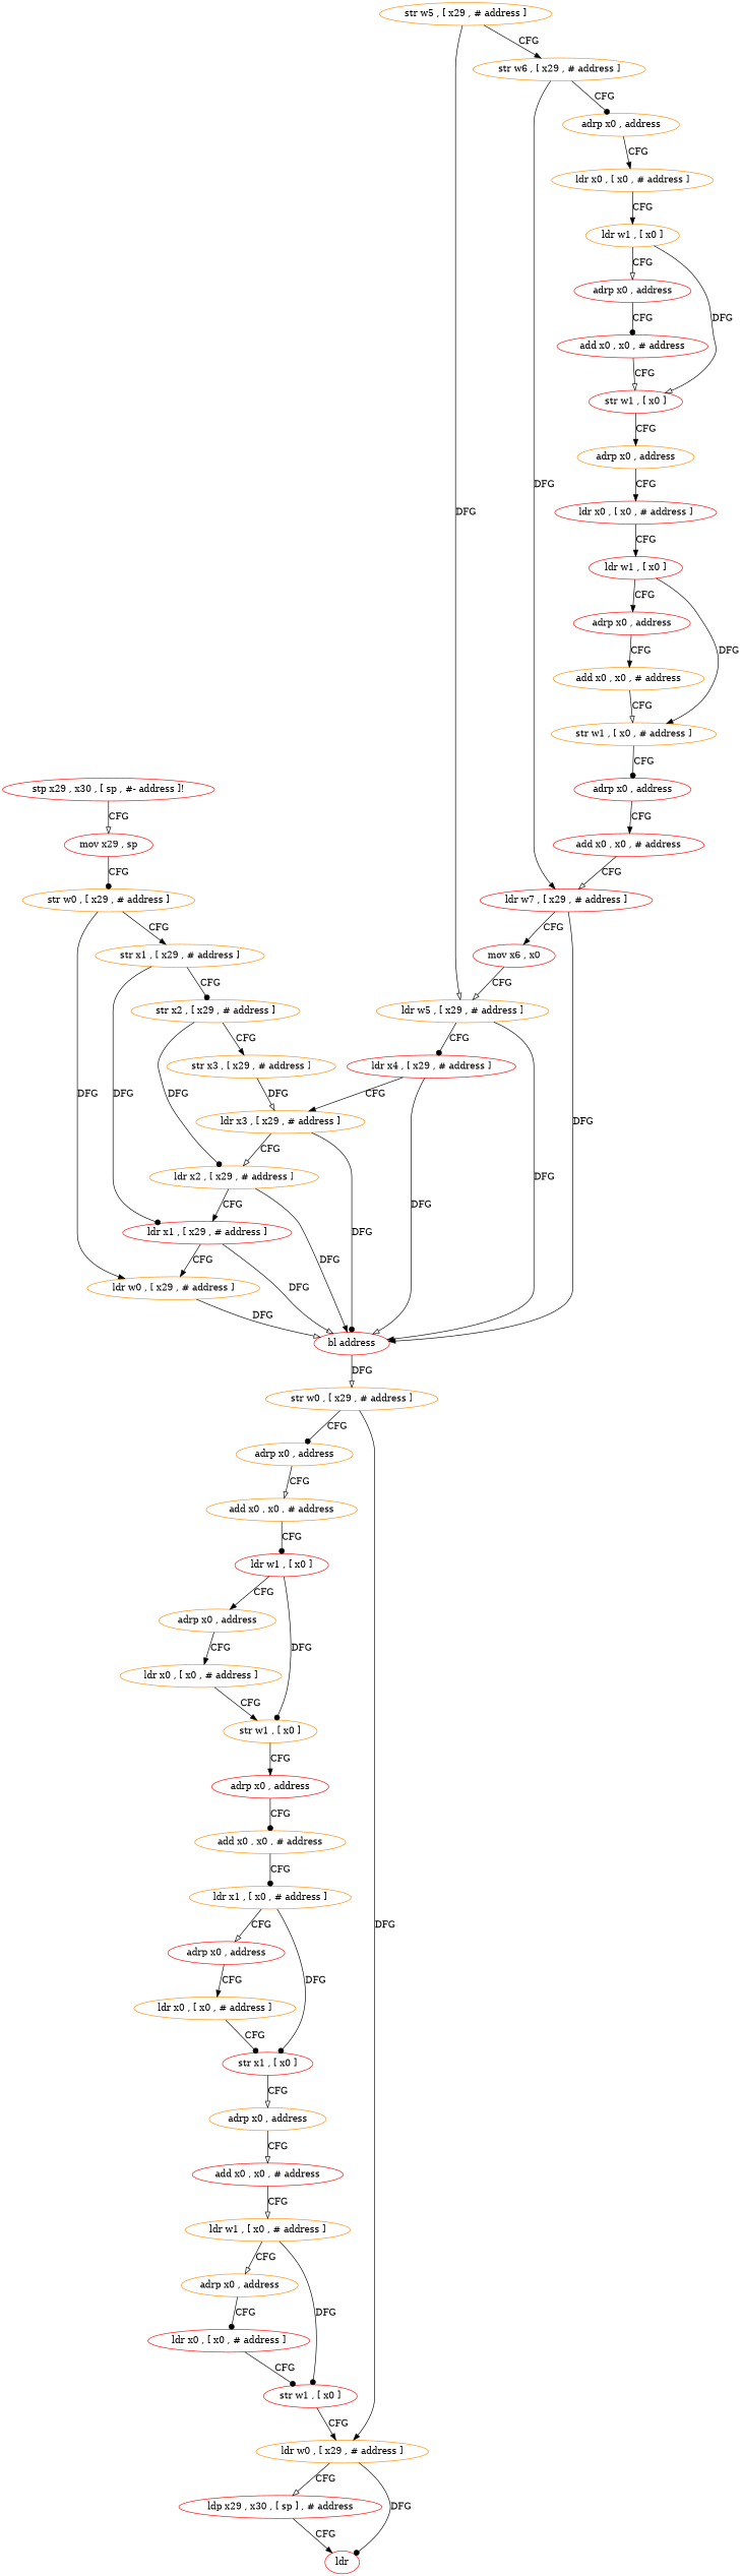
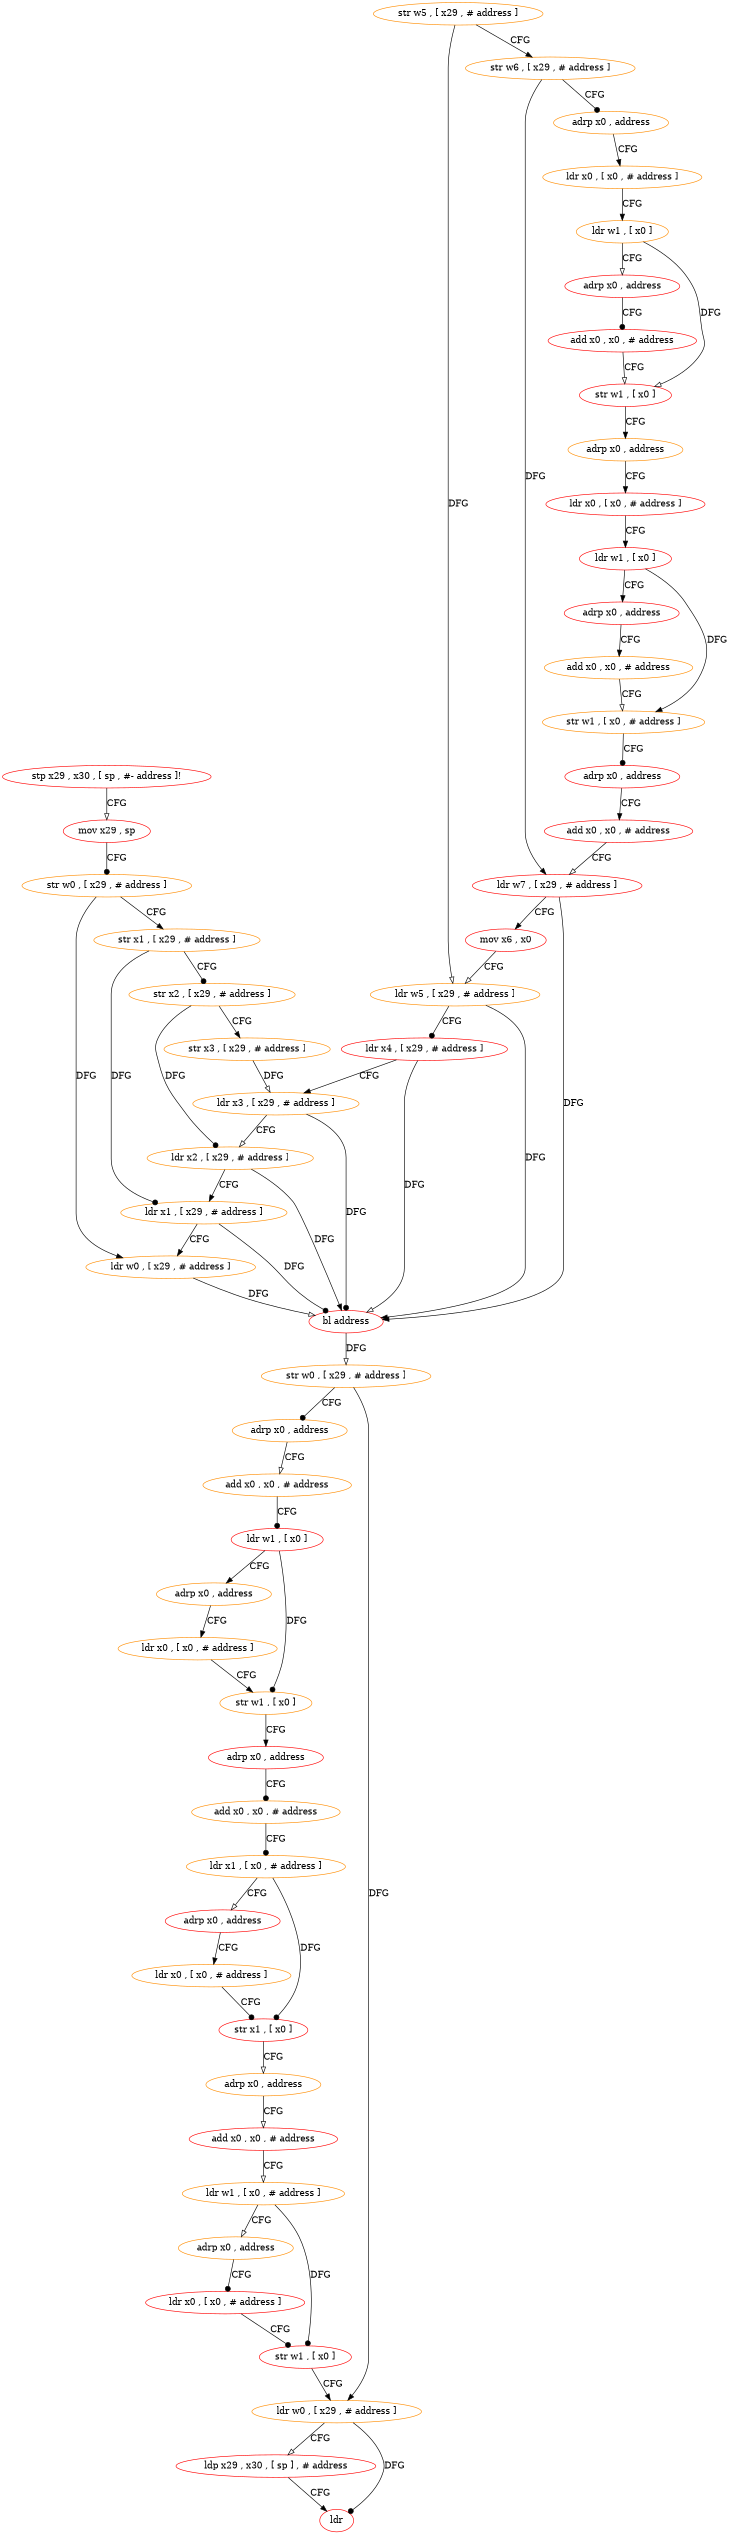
  digraph {
    node [color=darkorange]
    edge [arrowhead=normal]
    n1 [color=red label="stp x29 , x30 , [ sp , #- address ]!"]
    n2 [color=red label="mov x29 , sp"]
    n3 [label="str w0 , [ x29 , # address ]"]
    n4 [label="str x1 , [ x29 , # address ]"]
    n5 [label="ldr w0 , [ x29 , # address ]"]
    n6 [label="str x2 , [ x29 , # address ]"]
-   n7 [color=red label="ldr x1 , [ x29 , # address ]"]
+   n7 [label="ldr x1 , [ x29 , # address ]"]
    n8 [color=red label="bl address"]
    n9 [label="str x3 , [ x29 , # address ]"]
    n10 [label="ldr x2 , [ x29 , # address ]"]
    n11 [label="ldr x3 , [ x29 , # address ]"]
    n12 [label="str w5 , [ x29 , # address ]"]
    n13 [label="str w6 , [ x29 , # address ]"]
    n14 [label="ldr w5 , [ x29 , # address ]"]
    n15 [color=red label="ldr x4 , [ x29 , # address ]"]
    n16 [label="adrp x0 , address"]
    n17 [color=red label="ldr w7 , [ x29 , # address ]"]
    n18 [label="ldr x0 , [ x0 , # address ]"]
    n19 [color=red label="mov x6 , x0"]
    n20 [label="ldr w1 , [ x0 ]"]
    n21 [color=red label="adrp x0 , address"]
    n22 [color=red label="str w1 , [ x0 ]"]
    n23 [color=red label="add x0 , x0 , # address"]
    n24 [label="adrp x0 , address"]
    n25 [color=red label="ldr x0 , [ x0 , # address ]"]
    n26 [color=red label="ldr w1 , [ x0 ]"]
    n27 [color=red label="adrp x0 , address"]
    n28 [label="str w1 , [ x0 , # address ]"]
    n29 [label="add x0 , x0 , # address"]
    n30 [color=red label="adrp x0 , address"]
    n31 [color=red label="add x0 , x0 , # address"]
    n32 [label="str w0 , [ x29 , # address ]"]
    n33 [label="adrp x0 , address"]
    n34 [label="ldr w0 , [ x29 , # address ]"]
    n35 [label="add x0 , x0 , # address"]
    n36 [color=red label="ldp x29 , x30 , [ sp ] , # address"]
    n37 [color=red label=ldr]
    n38 [color=red label="ldr w1 , [ x0 ]"]
    n39 [label="adrp x0 , address"]
    n40 [label="str w1 , [ x0 ]"]
    n41 [label="ldr x0 , [ x0 , # address ]"]
    n42 [color=red label="adrp x0 , address"]
    n43 [label="add x0 , x0 , # address"]
    n44 [label="ldr x1 , [ x0 , # address ]"]
    n45 [color=red label="adrp x0 , address"]
    n46 [color=red label="str x1 , [ x0 ]"]
    n47 [label="ldr x0 , [ x0 , # address ]"]
    n48 [label="adrp x0 , address"]
    n49 [color=red label="add x0 , x0 , # address"]
    n50 [label="ldr w1 , [ x0 , # address ]"]
    n51 [label="adrp x0 , address"]
    n52 [color=red label="str w1 , [ x0 ]"]
    n53 [color=red label="ldr x0 , [ x0 , # address ]"]
    n1 -> n2 [arrowhead=onormal label=CFG]
    n2 -> n3 [arrowhead=dot label=CFG]
    n3 -> n4 [label=CFG]
    n3 -> n5 [label=DFG]
    n4 -> n6 [arrowhead=dot label=CFG]
    n4 -> n7 [arrowhead=dot label=DFG]
    n5 -> n8 [arrowhead=onormal label=DFG]
    n6 -> n9 [label=CFG]
    n6 -> n10 [arrowhead=dot label=DFG]
    n7 -> n5 [label=CFG]
-   n7 -> n8 [arrowhead=onormal label=DFG]
+   n7 -> n8 [arrowhead=dot label=DFG]
    n8 -> n32 [arrowhead=onormal label=DFG]
    n9 -> n11 [arrowhead=onormal label=DFG]
    n10 -> n7 [label=CFG]
    n10 -> n8 [label=DFG]
    n11 -> n8 [arrowhead=dot label=DFG]
    n11 -> n10 [arrowhead=onormal label=CFG]
    n12 -> n13 [label=CFG]
    n12 -> n14 [arrowhead=onormal label=DFG]
    n13 -> n16 [arrowhead=dot label=CFG]
    n13 -> n17 [label=DFG]
    n14 -> n8 [label=DFG]
    n14 -> n15 [arrowhead=dot label=CFG]
    n15 -> n8 [arrowhead=onormal label=DFG]
    n15 -> n11 [label=CFG]
    n16 -> n18 [label=CFG]
    n17 -> n8 [label=DFG]
    n17 -> n19 [label=CFG]
    n18 -> n20 [label=CFG]
    n19 -> n14 [arrowhead=onormal label=CFG]
    n20 -> n21 [arrowhead=onormal label=CFG]
    n20 -> n22 [arrowhead=onormal label=DFG]
    n21 -> n23 [arrowhead=dot label=CFG]
    n22 -> n24 [label=CFG]
    n23 -> n22 [arrowhead=onormal label=CFG]
    n24 -> n25 [label=CFG]
    n25 -> n26 [label=CFG]
    n26 -> n27 [label=CFG]
    n26 -> n28 [label=DFG]
    n27 -> n29 [label=CFG]
    n28 -> n30 [arrowhead=dot label=CFG]
    n29 -> n28 [arrowhead=onormal label=CFG]
    n30 -> n31 [label=CFG]
    n31 -> n17 [arrowhead=onormal label=CFG]
    n32 -> n33 [arrowhead=dot label=CFG]
    n32 -> n34 [label=DFG]
    n33 -> n35 [arrowhead=onormal label=CFG]
    n34 -> n36 [arrowhead=onormal label=CFG]
    n34 -> n37 [arrowhead=dot label=DFG]
    n35 -> n38 [arrowhead=dot label=CFG]
    n36 -> n37 [label=CFG]
    n38 -> n39 [label=CFG]
    n38 -> n40 [arrowhead=dot label=DFG]
    n39 -> n41 [label=CFG]
    n40 -> n42 [label=CFG]
    n41 -> n40 [label=CFG]
    n42 -> n43 [arrowhead=dot label=CFG]
    n43 -> n44 [arrowhead=dot label=CFG]
    n44 -> n45 [arrowhead=onormal label=CFG]
    n44 -> n46 [arrowhead=dot label=DFG]
    n45 -> n47 [label=CFG]
    n46 -> n48 [arrowhead=onormal label=CFG]
    n47 -> n46 [arrowhead=dot label=CFG]
    n48 -> n49 [arrowhead=onormal label=CFG]
    n49 -> n50 [arrowhead=onormal label=CFG]
    n50 -> n51 [arrowhead=onormal label=CFG]
    n50 -> n52 [arrowhead=dot label=DFG]
    n51 -> n53 [arrowhead=dot label=CFG]
    n52 -> n34 [label=CFG]
    n53 -> n52 [arrowhead=dot label=CFG]
  }
